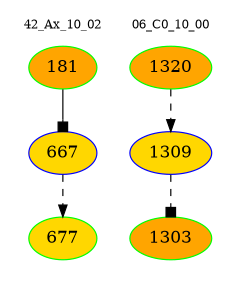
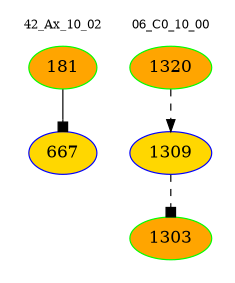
  digraph {
    node [color=green fillcolor=orange style=filled]
    edge [arrowhead=box color=black style=dashed]
    n1 [label=181]
    n2 [color=blue fillcolor=gold label=667]
-   n3 [fillcolor=gold label=677]
    n4 [label=1320]
    n5 [color=blue fillcolor=gold label=1309]
    n6 [label=1303]
    subgraph cluster_1 {
      color=white
      fontsize=10
      label="42_Ax_10_02"
      n1
      n2
-     n3
    }
    subgraph cluster_2 {
      color=white
      fontsize=10
      label="06_C0_10_00"
      n4
      n5
      n6
    }
    n1 -> n2 [style=solid]
-   n2 -> n3 [arrowhead=normal]
    n4 -> n5 [arrowhead=normal]
    n5 -> n6
  }
